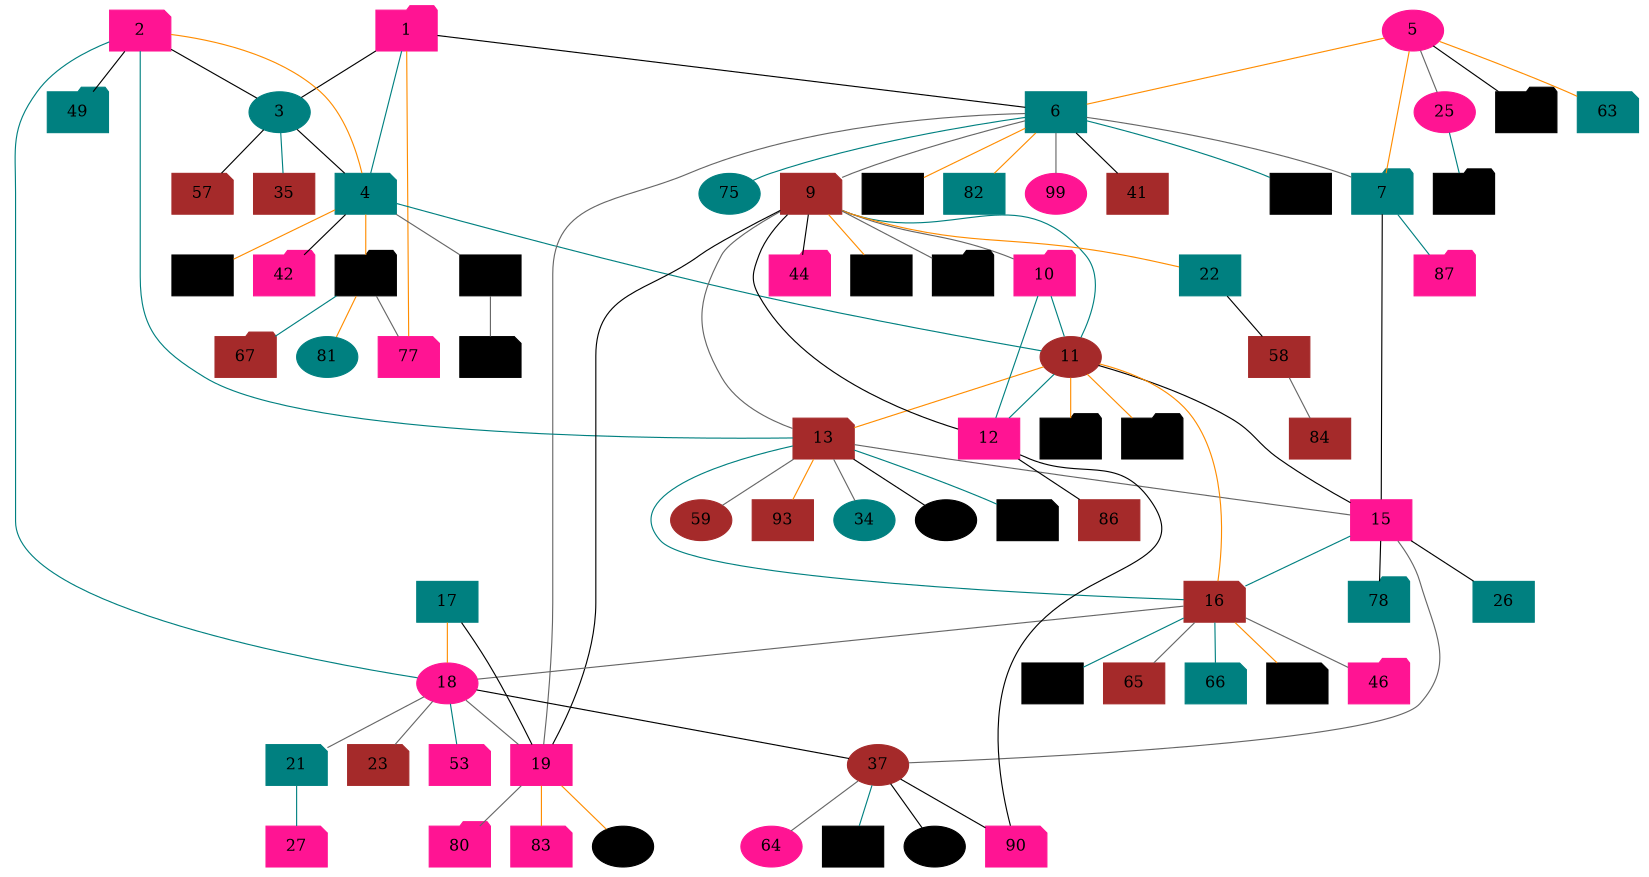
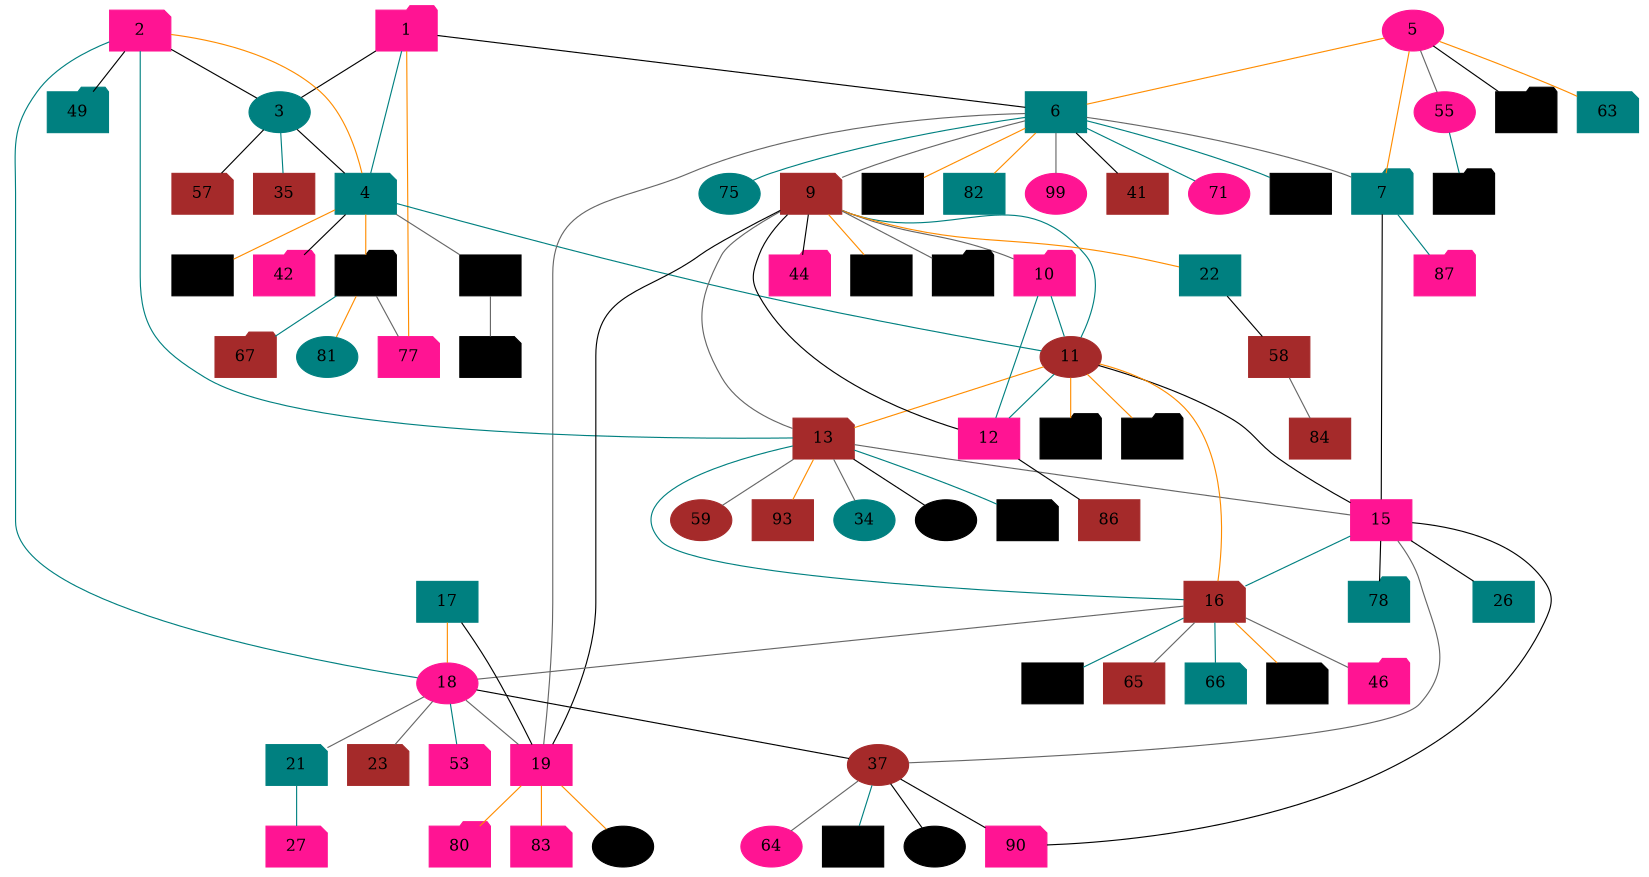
  graph {
    node [color=deeppink shape=box style=filled]
    edge [color=black]
    1 [shape=folder super="+73"]
    3 [color=teal shape=ellipse]
    4 [color=teal shape=note super="+30"]
    6 [color=teal super="+56"]
    77 [shape=note]
    2 [shape=note]
    13 [color=brown shape=note super="+51"]
    18 [shape=ellipse super="+20"]
    49 [color=teal shape=folder]
    35 [color=brown]
    57 [color=brown shape=note]
    11 [color=brown shape=ellipse super="+14"]
    29 [color=black]
    33 [color=black]
    42 [shape=folder]
    61 [color=black shape=folder super="+74"]
    7 [color=teal shape=folder super="+8"]
    9 [color=brown shape=note super="+70"]
    19 [super="+69"]
    n20 [label=99 shape=ellipse super="+91"]
    41 [color=brown]
+   71 [shape=ellipse]
    72 [color=black]
    75 [color=teal shape=ellipse]
    79 [color=black]
    82 [color=teal]
    15 [super="+48"]
    16 [color=brown shape=note super="+40"]
    34 [color=teal shape=ellipse]
    43 [color=black shape=ellipse]
    50 [color=black shape=note]
    59 [color=brown shape=ellipse]
    93 [color=brown]
    37 [color=brown shape=ellipse super="+47"]
    21 [color=teal shape=note super="+55"]
    23 [color=brown shape=note]
    53 [shape=note]
    12 [super="+54"]
    28 [color=black shape=folder]
    36 [color=black shape=folder]
    60 [color=black shape=note]
    67 [color=brown shape=folder]
    81 [color=teal shape=ellipse]
    5 [shape=ellipse super="+89"]
-   25 [shape=ellipse]
+   25 [shape=ellipse label=55]
    31 [color=black shape=folder]
    63 [color=teal shape=note]
    87 [shape=folder]
    85 [color=black shape=folder]
    10 [shape=folder]
    22 [color=teal super="+68"]
    44 [shape=folder]
    88 [color=black]
    92 [color=black shape=folder]
    24 [color=black shape=ellipse super="+32"]
    80 [shape=folder]
    83 [shape=note]
    26 [color=teal]
    78 [color=teal shape=folder]
    90 [shape=note]
    86 [color=brown]
    58 [color=brown]
    38 [color=black shape=note]
    46 [shape=folder]
    62 [color=black]
    65 [color=brown]
    66 [color=teal shape=note]
    45 [color=black shape=ellipse]
    64 [shape=ellipse]
    76 [color=black]
    17 [color=teal]
    27 [shape=note super="+52"]
    84 [color=brown]
    1 -- 3
    1 -- 4 [color=teal]
    1 -- 6
    1 -- 77 [color=darkorange]
    3 -- 4
    3 -- 35 [color=teal]
    3 -- 57
    4 -- 11 [color=teal]
    4 -- 29 [color=gray40]
    4 -- 33 [color=darkorange]
    4 -- 42
    4 -- 61 [color=darkorange]
    6 -- 7 [color=gray40 weight=2]
    6 -- 9 [color=gray40]
    6 -- 19 [color=gray40]
    6 -- n20 [color=gray40]
    6 -- 41
+   6 -- 71 [color=teal]
    6 -- 72 [color=teal]
    6 -- 75 [color=teal]
    6 -- 79 [color=darkorange]
    6 -- 82 [color=darkorange]
    2 -- 3
    2 -- 4 [color=darkorange]
    2 -- 13 [color=teal]
    2 -- 18 [color=teal]
    2 -- 49
    13 -- 15 [color=gray40]
    13 -- 16 [color=teal]
    13 -- 34 [color=gray40]
    13 -- 43
    13 -- 50 [color=teal]
    13 -- 59 [color=gray40]
    13 -- 93 [color=darkorange]
    18 -- 19 [color=gray40 weight=2]
    18 -- 37
    18 -- 21 [color=gray40]
    18 -- 23 [color=gray40]
    18 -- 53 [color=teal]
    11 -- 13 [color=darkorange]
    11 -- 15
    11 -- 16 [color=darkorange]
    11 -- 12 [color=teal]
    11 -- 28 [color=darkorange]
    11 -- 36 [color=darkorange]
    29 -- 60 [color=gray40]
    61 -- 77 [color=gray40]
    61 -- 67 [color=teal]
    61 -- 81 [color=darkorange]
    7 -- 15
    7 -- 87 [color=teal]
    9 -- 13 [color=gray40]
    9 -- 11 [color=teal]
    9 -- 19
    9 -- 12
    9 -- 10 [color=gray40]
    9 -- 22 [color=darkorange]
    9 -- 44
    9 -- 88 [color=darkorange]
    9 -- 92 [color=gray40]
    19 -- 24 [color=darkorange]
-   19 -- 80 [color=gray40]
+   19 -- 80 [color=darkorange]
    19 -- 83 [color=darkorange]
    15 -- 16 [color=teal]
    15 -- 37 [color=gray40]
    15 -- 26
    15 -- 78
-   12 -- 90
+   15 -- 90
    16 -- 18 [color=gray40]
    16 -- 38 [color=darkorange]
    16 -- 46 [color=gray40]
    16 -- 62 [color=teal]
    16 -- 65 [color=gray40]
    16 -- 66 [color=teal]
    37 -- 90
    37 -- 45
    37 -- 64 [color=gray40]
    37 -- 76 [color=teal]
    21 -- 27 [color=teal]
    12 -- 86
    5 -- 6 [color=darkorange]
    5 -- 7 [color=darkorange weight=2]
    5 -- 25 [color=gray40]
    5 -- 31
    5 -- 63 [color=darkorange]
    25 -- 85 [color=teal]
    10 -- 11 [color=teal]
    10 -- 12 [color=teal]
    22 -- 58
    58 -- 84 [color=gray40]
    17 -- 18 [color=darkorange weight=2]
    17 -- 19
  }
